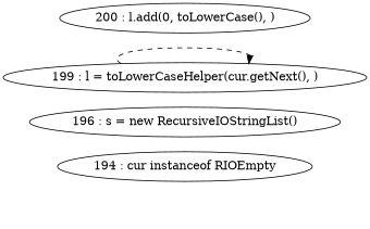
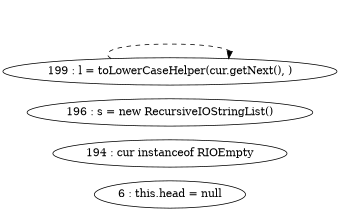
  digraph {
    rankdir=LR
+   "6 : this.head = null"
    "194 : cur instanceof RIOEmpty"
    "196 : s = new RecursiveIOStringList()"
    "199 : l = toLowerCaseHelper(cur.getNext(), )"
-   "200 : l.add(0, toLowerCase(), )"
    "199 : l = toLowerCaseHelper(cur.getNext(), )" -> "199 : l = toLowerCaseHelper(cur.getNext(), )" [style=dashed]
  }
